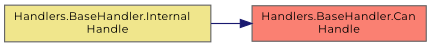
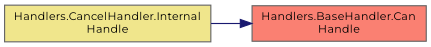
  digraph {
    rankdir=LR
    fontname=Montserrat
    node [color=gray40 fontname=Montserrat fontsize=10 shape=record style=filled]
-   n1 [fillcolor=khaki fontcolor=black height=0.2 label="Handlers.BaseHandler.Internal\lHandle" width=0.4]
+   n1 [fillcolor=khaki fontcolor=black height=0.2 label="Handlers.CancelHandler.Internal\lHandle" width=0.4]
    n2 [fillcolor=salmon height=0.2 label="Handlers.BaseHandler.Can\lHandle" width=0.4]
    n1 -> n2 [color=midnightblue fontname=Montserrat fontsize=10 labelfontname=Helvetica labelfontsize=10 style=solid]
  }
